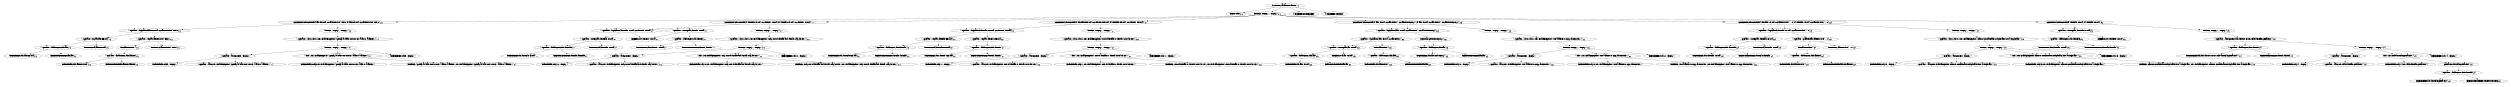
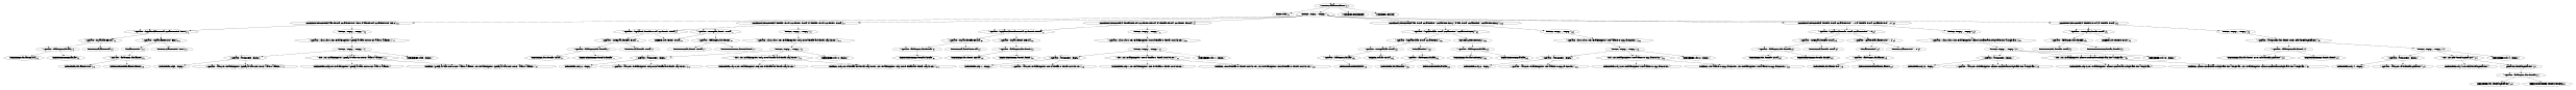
  digraph {
    edge [arrowhead=normal]
    n1 [label=<(METHOD,validateAttributes)<SUB>272</SUB>>]
    n2 [label=<(PARAM,this)<SUB>272</SUB>>]
    n3 [label=<(BLOCK,&lt;empty&gt;,&lt;empty&gt;)<SUB>272</SUB>>]
    n4 [label=<(MODIFIER,PROTECTED)>]
    n5 [label=<(MODIFIER,VIRTUAL)>]
    n6 [label=<(CONTROL_STRUCTURE,if (file == null &amp;&amp; filesets.size() == 0),if (file == null &amp;&amp; filesets.size() == 0))<SUB>273</SUB>>]
    n7 [label=<(CONTROL_STRUCTURE,if (destFile != null &amp;&amp; destDir != null),if (destFile != null &amp;&amp; destDir != null))<SUB>277</SUB>>]
    n8 [label=<(CONTROL_STRUCTURE,if (destFile == null &amp;&amp; destDir == null),if (destFile == null &amp;&amp; destDir == null))<SUB>281</SUB>>]
    n9 [label=<(CONTROL_STRUCTURE,if (file != null &amp;&amp; file.exists() &amp;&amp; file.isDirectory()),if (file != null &amp;&amp; file.exists() &amp;&amp; file.isDirectory()))<SUB>285</SUB>>]
    n10 [label=<(CONTROL_STRUCTURE,if (destFile != null &amp;&amp; filesets.size() &gt; 0),if (destFile != null &amp;&amp; filesets.size() &gt; 0))<SUB>289</SUB>>]
    n11 [label=<(CONTROL_STRUCTURE,if (destFile != null),if (destFile != null))<SUB>293</SUB>>]
    n12 [label=<(&lt;operator&gt;.logicalAnd,file == null &amp;&amp; filesets.size() == 0)<SUB>273</SUB>>]
    n13 [label=<(BLOCK,&lt;empty&gt;,&lt;empty&gt;)<SUB>273</SUB>>]
    n14 [label=<(&lt;operator&gt;.logicalAnd,destFile != null &amp;&amp; destDir != null)<SUB>277</SUB>>]
    n15 [label=<(BLOCK,&lt;empty&gt;,&lt;empty&gt;)<SUB>277</SUB>>]
    n16 [label=<(&lt;operator&gt;.logicalAnd,destFile == null &amp;&amp; destDir == null)<SUB>281</SUB>>]
    n17 [label=<(BLOCK,&lt;empty&gt;,&lt;empty&gt;)<SUB>281</SUB>>]
    n18 [label=<(&lt;operator&gt;.logicalAnd,file != null &amp;&amp; file.exists() &amp;&amp; file.isDirectory())<SUB>285</SUB>>]
    n19 [label=<(BLOCK,&lt;empty&gt;,&lt;empty&gt;)<SUB>285</SUB>>]
    n20 [label=<(&lt;operator&gt;.logicalAnd,destFile != null &amp;&amp; filesets.size() &gt; 0)<SUB>289</SUB>>]
    n21 [label=<(BLOCK,&lt;empty&gt;,&lt;empty&gt;)<SUB>289</SUB>>]
    n22 [label=<(&lt;operator&gt;.notEquals,destFile != null)<SUB>293</SUB>>]
    n23 [label=<(BLOCK,&lt;empty&gt;,&lt;empty&gt;)<SUB>293</SUB>>]
    n24 [label=<(&lt;operator&gt;.equals,file == null)<SUB>273</SUB>>]
    n25 [label=<(&lt;operator&gt;.equals,filesets.size() == 0)<SUB>273</SUB>>]
    n26 [label=<(&lt;operator&gt;.throw,throw new BuildException(&quot;Specify at least one source - a file or a fileset.&quot;);)<SUB>274</SUB>>]
    n27 [label=<(&lt;operator&gt;.fieldAccess,this.file)<SUB>273</SUB>>]
    n28 [label=<(LITERAL,null,file == null)<SUB>273</SUB>>]
    n29 [label=<(size,filesets.size())<SUB>273</SUB>>]
    n30 [label=<(LITERAL,0,filesets.size() == 0)<SUB>273</SUB>>]
    n31 [label=<(IDENTIFIER,this,file == null)<SUB>273</SUB>>]
    n32 [label=<(FIELD_IDENTIFIER,file,file)<SUB>273</SUB>>]
    n33 [label=<(&lt;operator&gt;.fieldAccess,this.filesets)<SUB>273</SUB>>]
    n34 [label=<(IDENTIFIER,this,filesets.size())<SUB>273</SUB>>]
    n35 [label=<(FIELD_IDENTIFIER,filesets,filesets)<SUB>273</SUB>>]
    n36 [label=<(BLOCK,&lt;empty&gt;,&lt;empty&gt;)<SUB>274</SUB>>]
    n37 [label=<(&lt;operator&gt;.assignment,&lt;empty&gt;)>]
    n38 [label=<(&lt;init&gt;,new BuildException(&quot;Specify at least one source - a file or a fileset.&quot;))<SUB>274</SUB>>]
    n39 [label=<(IDENTIFIER,$obj9,&lt;empty&gt;)>]
    n40 [label=<(IDENTIFIER,$obj9,&lt;empty&gt;)>]
    n41 [label=<(&lt;operator&gt;.alloc,new BuildException(&quot;Specify at least one source - a file or a fileset.&quot;))<SUB>274</SUB>>]
    n42 [label=<(IDENTIFIER,$obj9,new BuildException(&quot;Specify at least one source - a file or a fileset.&quot;))>]
    n43 [label=<(LITERAL,&quot;Specify at least one source - a file or a fileset.&quot;,new BuildException(&quot;Specify at least one source - a file or a fileset.&quot;))<SUB>274</SUB>>]
    n44 [label=<(&lt;operator&gt;.notEquals,destFile != null)<SUB>277</SUB>>]
    n45 [label=<(LITERAL,null,destDir != null)<SUB>277</SUB>>]
    n46 [label=<(&lt;operator&gt;.throw,throw new BuildException(&quot;Only one of destfile and destdir may be set.&quot;);)<SUB>278</SUB>>]
    n47 [label=<(&lt;operator&gt;.fieldAccess,this.destFile)<SUB>277</SUB>>]
    n48 [label=<(LITERAL,null,destFile != null)<SUB>277</SUB>>]
    n49 [label=<(&lt;operator&gt;.notEquals,destDir != null)<SUB>277</SUB>>]
    n50 [label=<(&lt;operator&gt;.fieldAccess,this.destDir)<SUB>277</SUB>>]
    n51 [label=<(IDENTIFIER,this,destFile != null)<SUB>277</SUB>>]
    n52 [label=<(FIELD_IDENTIFIER,destFile,destFile)<SUB>277</SUB>>]
    n53 [label=<(IDENTIFIER,this,destDir != null)<SUB>277</SUB>>]
    n54 [label=<(FIELD_IDENTIFIER,destDir,destDir)<SUB>277</SUB>>]
    n55 [label=<(BLOCK,&lt;empty&gt;,&lt;empty&gt;)<SUB>278</SUB>>]
    n56 [label=<(&lt;operator&gt;.assignment,&lt;empty&gt;)>]
    n57 [label=<(&lt;init&gt;,new BuildException(&quot;Only one of destfile and destdir may be set.&quot;))<SUB>278</SUB>>]
    n58 [label=<(IDENTIFIER,$obj10,&lt;empty&gt;)>]
    n59 [label=<(IDENTIFIER,$obj10,&lt;empty&gt;)>]
    n60 [label=<(&lt;operator&gt;.alloc,new BuildException(&quot;Only one of destfile and destdir may be set.&quot;))<SUB>278</SUB>>]
    n61 [label=<(IDENTIFIER,$obj10,new BuildException(&quot;Only one of destfile and destdir may be set.&quot;))>]
    n62 [label=<(LITERAL,&quot;Only one of destfile and destdir may be set.&quot;,new BuildException(&quot;Only one of destfile and destdir may be set.&quot;))<SUB>278</SUB>>]
    n63 [label=<(&lt;operator&gt;.equals,destFile == null)<SUB>281</SUB>>]
    n64 [label=<(&lt;operator&gt;.equals,destDir == null)<SUB>281</SUB>>]
    n65 [label=<(&lt;operator&gt;.throw,throw new BuildException(&quot;One of destfile or destdir must be set.&quot;);)<SUB>282</SUB>>]
    n66 [label=<(&lt;operator&gt;.fieldAccess,this.destFile)<SUB>281</SUB>>]
    n67 [label=<(LITERAL,null,destFile == null)<SUB>281</SUB>>]
    n68 [label=<(&lt;operator&gt;.fieldAccess,this.destDir)<SUB>281</SUB>>]
-   n69 [label=<(IDENTIFIER,this,destFile == null)<SUB>281</SUB>>]
    n70 [label=<(FIELD_IDENTIFIER,destFile,destFile)<SUB>281</SUB>>]
    n71 [label=<(IDENTIFIER,this,destDir == null)<SUB>281</SUB>>]
    n72 [label=<(FIELD_IDENTIFIER,destDir,destDir)<SUB>281</SUB>>]
    n73 [label=<(BLOCK,&lt;empty&gt;,&lt;empty&gt;)<SUB>282</SUB>>]
    n74 [label=<(&lt;operator&gt;.assignment,&lt;empty&gt;)>]
    n75 [label=<(&lt;init&gt;,new BuildException(&quot;One of destfile or destdir must be set.&quot;))<SUB>282</SUB>>]
    n76 [label=<(IDENTIFIER,$obj11,&lt;empty&gt;)>]
    n77 [label=<(IDENTIFIER,$obj11,&lt;empty&gt;)>]
    n78 [label=<(&lt;operator&gt;.alloc,new BuildException(&quot;One of destfile or destdir must be set.&quot;))<SUB>282</SUB>>]
    n79 [label=<(IDENTIFIER,$obj11,new BuildException(&quot;One of destfile or destdir must be set.&quot;))>]
    n80 [label=<(LITERAL,&quot;One of destfile or destdir must be set.&quot;,new BuildException(&quot;One of destfile or destdir must be set.&quot;))<SUB>282</SUB>>]
    n81 [label=<(&lt;operator&gt;.logicalAnd,file != null &amp;&amp; file.exists())<SUB>285</SUB>>]
    n82 [label=<(isDirectory,file.isDirectory())<SUB>285</SUB>>]
    n83 [label=<(&lt;operator&gt;.throw,throw new BuildException(&quot;Use a fileset to copy directories.&quot;);)<SUB>286</SUB>>]
    n84 [label=<(&lt;operator&gt;.notEquals,file != null)<SUB>285</SUB>>]
    n85 [label=<(exists,file.exists())<SUB>285</SUB>>]
    n86 [label=<(&lt;operator&gt;.fieldAccess,this.file)<SUB>285</SUB>>]
    n87 [label=<(&lt;operator&gt;.fieldAccess,this.file)<SUB>285</SUB>>]
    n88 [label=<(LITERAL,null,file != null)<SUB>285</SUB>>]
    n89 [label=<(&lt;operator&gt;.fieldAccess,this.file)<SUB>285</SUB>>]
-   n90 [label=<(IDENTIFIER,this,file != null)<SUB>285</SUB>>]
    n91 [label=<(FIELD_IDENTIFIER,file,file)<SUB>285</SUB>>]
    n92 [label=<(IDENTIFIER,this,file.exists())<SUB>285</SUB>>]
    n93 [label=<(FIELD_IDENTIFIER,file,file)<SUB>285</SUB>>]
    n94 [label=<(IDENTIFIER,this,file.isDirectory())<SUB>285</SUB>>]
    n95 [label=<(FIELD_IDENTIFIER,file,file)<SUB>285</SUB>>]
    n96 [label=<(BLOCK,&lt;empty&gt;,&lt;empty&gt;)<SUB>286</SUB>>]
    n97 [label=<(&lt;operator&gt;.assignment,&lt;empty&gt;)>]
    n98 [label=<(&lt;init&gt;,new BuildException(&quot;Use a fileset to copy directories.&quot;))<SUB>286</SUB>>]
    n99 [label=<(IDENTIFIER,$obj12,&lt;empty&gt;)>]
    n100 [label=<(IDENTIFIER,$obj12,&lt;empty&gt;)>]
    n101 [label=<(&lt;operator&gt;.alloc,new BuildException(&quot;Use a fileset to copy directories.&quot;))<SUB>286</SUB>>]
    n102 [label=<(IDENTIFIER,$obj12,new BuildException(&quot;Use a fileset to copy directories.&quot;))>]
    n103 [label=<(LITERAL,&quot;Use a fileset to copy directories.&quot;,new BuildException(&quot;Use a fileset to copy directories.&quot;))<SUB>286</SUB>>]
    n104 [label=<(&lt;operator&gt;.notEquals,destFile != null)<SUB>289</SUB>>]
    n105 [label=<(&lt;operator&gt;.greaterThan,filesets.size() &gt; 0)<SUB>289</SUB>>]
    n106 [label=<(&lt;operator&gt;.throw,throw new BuildException(&quot;Cannot concatenate multple files into a single file.&quot;);)<SUB>290</SUB>>]
    n107 [label=<(&lt;operator&gt;.fieldAccess,this.destFile)<SUB>289</SUB>>]
    n108 [label=<(LITERAL,null,destFile != null)<SUB>289</SUB>>]
    n109 [label=<(size,filesets.size())<SUB>289</SUB>>]
    n110 [label=<(LITERAL,0,filesets.size() &gt; 0)<SUB>289</SUB>>]
    n111 [label=<(IDENTIFIER,this,destFile != null)<SUB>289</SUB>>]
    n112 [label=<(FIELD_IDENTIFIER,destFile,destFile)<SUB>289</SUB>>]
    n113 [label=<(&lt;operator&gt;.fieldAccess,this.filesets)<SUB>289</SUB>>]
    n114 [label=<(IDENTIFIER,this,filesets.size())<SUB>289</SUB>>]
    n115 [label=<(FIELD_IDENTIFIER,filesets,filesets)<SUB>289</SUB>>]
    n116 [label=<(BLOCK,&lt;empty&gt;,&lt;empty&gt;)<SUB>290</SUB>>]
    n117 [label=<(&lt;operator&gt;.assignment,&lt;empty&gt;)>]
    n118 [label=<(&lt;init&gt;,new BuildException(&quot;Cannot concatenate multple files into a single file.&quot;))<SUB>290</SUB>>]
    n119 [label=<(IDENTIFIER,$obj13,&lt;empty&gt;)>]
    n120 [label=<(IDENTIFIER,$obj13,&lt;empty&gt;)>]
    n121 [label=<(&lt;operator&gt;.alloc,new BuildException(&quot;Cannot concatenate multple files into a single file.&quot;))<SUB>290</SUB>>]
    n122 [label=<(IDENTIFIER,$obj13,new BuildException(&quot;Cannot concatenate multple files into a single file.&quot;))>]
    n123 [label=<(LITERAL,&quot;Cannot concatenate multple files into a single file.&quot;,new BuildException(&quot;Cannot concatenate multple files into a single file.&quot;))<SUB>290</SUB>>]
    n124 [label=<(&lt;operator&gt;.fieldAccess,this.destFile)<SUB>293</SUB>>]
    n125 [label=<(LITERAL,null,destFile != null)<SUB>293</SUB>>]
    n126 [label=<(&lt;operator&gt;.assignment,this.destDir = new File(destFile.getParent()))<SUB>294</SUB>>]
    n127 [label=<(IDENTIFIER,this,destFile != null)<SUB>293</SUB>>]
    n128 [label=<(FIELD_IDENTIFIER,destFile,destFile)<SUB>293</SUB>>]
    n129 [label=<(&lt;operator&gt;.fieldAccess,this.destDir)<SUB>294</SUB>>]
    n130 [label=<(BLOCK,&lt;empty&gt;,&lt;empty&gt;)<SUB>294</SUB>>]
    n131 [label=<(IDENTIFIER,this,this.destDir = new File(destFile.getParent()))<SUB>294</SUB>>]
    n132 [label=<(FIELD_IDENTIFIER,destDir,destDir)<SUB>294</SUB>>]
    n133 [label=<(&lt;operator&gt;.assignment,&lt;empty&gt;)>]
    n134 [label=<(&lt;init&gt;,new File(destFile.getParent()))<SUB>294</SUB>>]
    n135 [label=<(IDENTIFIER,$obj14,&lt;empty&gt;)>]
    n136 [label=<(IDENTIFIER,$obj14,&lt;empty&gt;)>]
    n137 [label=<(&lt;operator&gt;.alloc,new File(destFile.getParent()))<SUB>294</SUB>>]
    n138 [label=<(IDENTIFIER,$obj14,new File(destFile.getParent()))>]
    n139 [label=<(getParent,destFile.getParent())<SUB>294</SUB>>]
    n140 [label=<(&lt;operator&gt;.fieldAccess,this.destFile)<SUB>294</SUB>>]
    n141 [label=<(IDENTIFIER,this,destFile.getParent())<SUB>294</SUB>>]
    n142 [label=<(FIELD_IDENTIFIER,destFile,destFile)<SUB>294</SUB>>]
    n1 -> n2 [arrowhead=dot]
    n1 -> n3
    n1 -> n4 [arrowhead=dot]
    n1 -> n5 [arrowhead=dot]
    n3 -> n6
    n3 -> n7
    n3 -> n8 [arrowhead=dot]
    n3 -> n9
    n3 -> n10
    n3 -> n11 [arrowhead=dot]
    n6 -> n12 [arrowhead=dot]
    n6 -> n13
    n7 -> n14
    n7 -> n15
    n8 -> n16 [arrowhead=dot]
    n8 -> n17 [arrowhead=dot]
    n9 -> n18 [arrowhead=dot]
    n9 -> n19 [arrowhead=dot]
    n10 -> n20 [arrowhead=dot]
    n10 -> n21
    n11 -> n22
    n11 -> n23 [arrowhead=dot]
    n12 -> n24 [arrowhead=dot]
    n12 -> n25 [arrowhead=dot]
    n13 -> n26 [arrowhead=dot]
    n14 -> n44
    n14 -> n45
    n15 -> n46
    n16 -> n63
    n16 -> n64
    n17 -> n65 [arrowhead=dot]
    n18 -> n81
    n18 -> n82 [arrowhead=dot]
    n19 -> n83 [arrowhead=dot]
    n20 -> n104
    n20 -> n105 [arrowhead=dot]
    n21 -> n106 [arrowhead=dot]
    n22 -> n124
    n22 -> n125
    n23 -> n126
    n24 -> n27
    n24 -> n28 [arrowhead=dot]
    n25 -> n29
    n25 -> n30 [arrowhead=dot]
    n26 -> n36 [arrowhead=dot]
    n27 -> n31 [arrowhead=dot]
    n27 -> n32 [arrowhead=dot]
    n29 -> n33
    n33 -> n34
    n33 -> n35
    n36 -> n37 [arrowhead=dot]
    n36 -> n38
    n36 -> n39 [arrowhead=dot]
    n37 -> n40 [arrowhead=dot]
    n37 -> n41
    n38 -> n42
    n38 -> n43 [arrowhead=dot]
    n44 -> n47
    n44 -> n48 [arrowhead=dot]
    n46 -> n55 [arrowhead=dot]
    n47 -> n51 [arrowhead=dot]
    n47 -> n52 [arrowhead=dot]
    n49 -> n45
    n49 -> n50
    n50 -> n53 [arrowhead=dot]
    n50 -> n54
    n55 -> n56 [arrowhead=dot]
    n55 -> n57
    n55 -> n58
    n56 -> n59
    n56 -> n60
    n57 -> n61 [arrowhead=dot]
    n57 -> n62 [arrowhead=dot]
    n63 -> n66
    n63 -> n67 [arrowhead=dot]
    n64 -> n68
    n65 -> n73
-   n66 -> n69
    n66 -> n70 [arrowhead=dot]
    n68 -> n71
    n68 -> n72 [arrowhead=dot]
    n73 -> n74
    n73 -> n75 [arrowhead=dot]
    n73 -> n76 [arrowhead=dot]
    n74 -> n77
    n74 -> n78 [arrowhead=dot]
    n75 -> n79 [arrowhead=dot]
    n75 -> n80
    n81 -> n84 [arrowhead=dot]
    n81 -> n85 [arrowhead=dot]
    n82 -> n86
    n83 -> n96 [arrowhead=dot]
    n84 -> n87 [arrowhead=dot]
    n84 -> n88
    n85 -> n89
    n86 -> n94
    n86 -> n95
-   n87 -> n90 [arrowhead=dot]
    n87 -> n91 [arrowhead=dot]
    n89 -> n92
    n89 -> n93
    n96 -> n97
    n96 -> n98 [arrowhead=dot]
    n96 -> n99
    n97 -> n100 [arrowhead=dot]
    n97 -> n101
    n98 -> n102
    n98 -> n103
    n104 -> n107 [arrowhead=dot]
    n104 -> n108
    n105 -> n109
    n105 -> n110
    n106 -> n116
    n107 -> n111 [arrowhead=dot]
    n107 -> n112 [arrowhead=dot]
    n109 -> n113 [arrowhead=dot]
    n113 -> n114
    n113 -> n115 [arrowhead=dot]
    n116 -> n117 [arrowhead=dot]
    n116 -> n118
    n116 -> n119
    n117 -> n120
    n117 -> n121
    n118 -> n122 [arrowhead=dot]
    n118 -> n123 [arrowhead=dot]
    n124 -> n127
    n124 -> n128 [arrowhead=dot]
    n126 -> n129
    n126 -> n130
    n129 -> n131 [arrowhead=dot]
    n129 -> n132 [arrowhead=dot]
    n130 -> n133
    n130 -> n134
    n130 -> n135
    n133 -> n136 [arrowhead=dot]
    n133 -> n137
    n134 -> n138
    n134 -> n139
    n139 -> n140 [arrowhead=dot]
    n140 -> n141
    n140 -> n142 [arrowhead=dot]
  }
